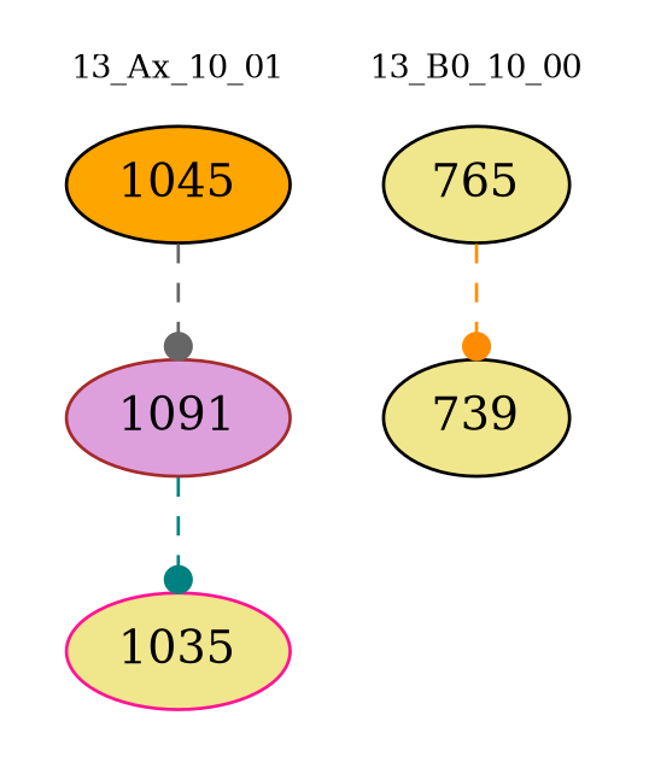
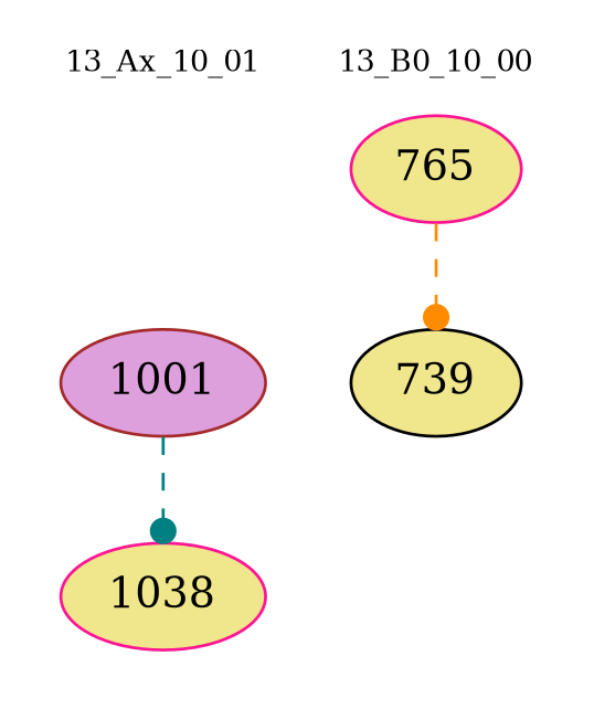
  digraph {
    node [color=black fillcolor=khaki style=filled]
    edge [arrowhead=dot style=dashed]
-   n1 [fillcolor=orange label=1045]
-   n2 [color=brown fillcolor=plum label=1091]
-   n3 [color=deeppink label=1035]
-   n4 [label=765]
+   n2 [color=brown fillcolor=plum label=1001]
+   n3 [color=deeppink label=1038]
+   n4 [color=deeppink label=765]
    n5 [label=739]
    subgraph cluster_1 {
      color=white
      fontsize=10
      label="13_Ax_10_01"
-     n1
      n2
      n3
    }
    subgraph cluster_2 {
      color=white
      fontsize=10
      label="13_B0_10_00"
      n4
      n5
    }
-   n1 -> n2 [color=gray40]
    n2 -> n3 [color=teal]
    n4 -> n5 [color=darkorange]
  }
